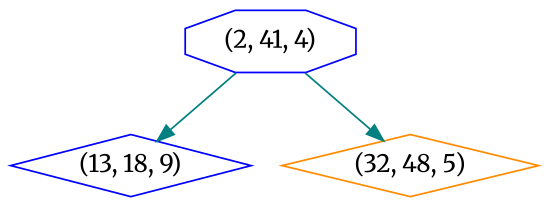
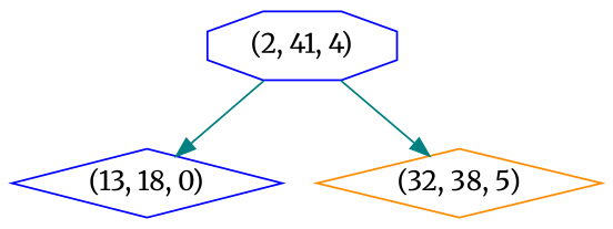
  digraph {
    fontname=Merriweather
    node [color=blue fontname=Merriweather shape=diamond]
    edge [color=teal fontname=Merriweather]
    n1 [label="(2, 41, 4)" shape=octagon]
-   "(13, 18, 9)"
-   "(32, 38, 5)" [color=darkorange label="(32, 48, 5)"]
+   "(13, 18, 9)" [label="(13, 18, 0)"]
+   "(32, 38, 5)" [color=darkorange]
    n1 -> "(13, 18, 9)"
    n1 -> "(32, 38, 5)"
  }
